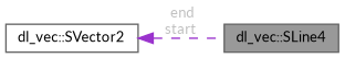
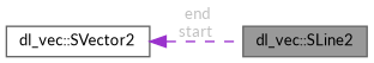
  digraph {
    rankdir=LR
    fontname=Lato
    node [color=gray40 fontname=Lato fontsize=10 shape=box style=filled]
-   n1 [fillcolor=grey60 fontcolor=black height=0.2 label="dl_vec::SLine4" width=0.4]
+   n1 [fillcolor=grey60 fontcolor=black height=0.2 label="dl_vec::SLine2" width=0.4]
    n2 [fillcolor=white height=0.2 label="dl_vec::SVector2" width=0.4]
    n2 -> n1 [color=darkorchid3 dir=back fontcolor=grey fontname=Lato fontsize=10 label=" end\nstart" labelfontname=Helvetica labelfontsize=10 style=dashed]
  }
